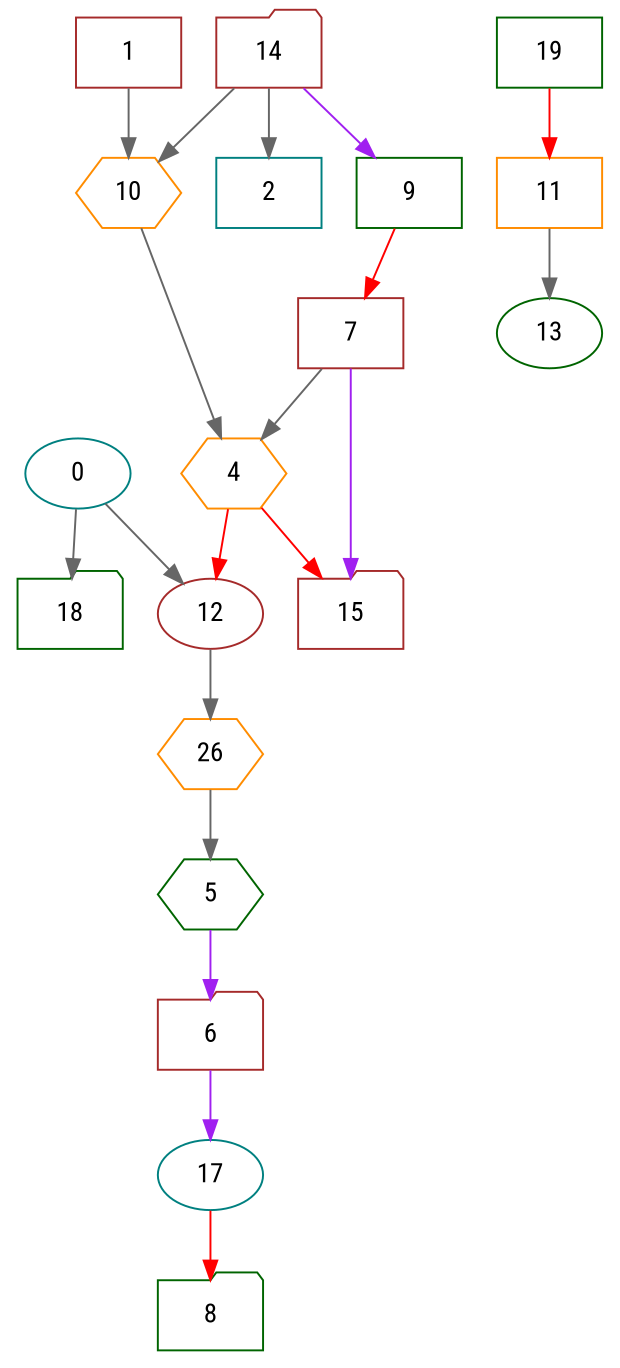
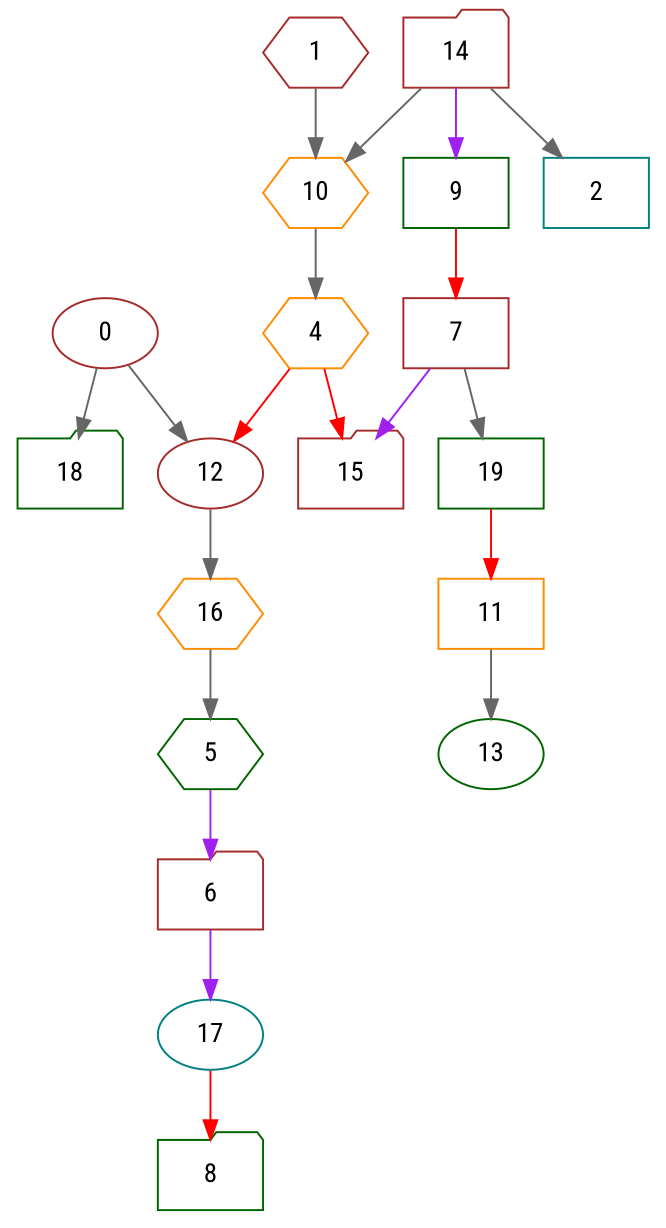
  strict digraph {
    fontname="Roboto Condensed"
    node [color=brown fontname="Roboto Condensed" shape=folder]
    edge [color=gray40 fontname="Roboto Condensed"]
-   0 [color=teal shape=ellipse]
+   0 [shape=ellipse]
    18 [color=darkgreen]
    12 [shape=ellipse]
    4 [color=darkorange shape=hexagon]
    15
-   16 [color=darkorange shape=hexagon label=26]
+   16 [color=darkorange shape=hexagon]
    5 [color=darkgreen shape=hexagon]
    6
    17 [color=teal shape=ellipse]
    8 [color=darkgreen]
    7 [shape=box]
    19 [color=darkgreen shape=box]
    11 [color=darkorange shape=box]
    13 [color=darkgreen shape=ellipse]
    9 [color=darkgreen shape=box]
    10 [color=darkorange shape=hexagon]
-   1 [shape=box]
+   1 [shape=hexagon]
    14
    2 [color=teal shape=box]
    0 -> 18
    0 -> 12
    12 -> 16
    4 -> 12 [color=red]
    4 -> 15 [color=red]
    16 -> 5
    5 -> 6 [color=purple]
    6 -> 17 [color=purple]
    17 -> 8 [color=red]
    7 -> 15 [color=purple]
-   7 -> 4
+   7 -> 19
    19 -> 11 [color=red]
    11 -> 13
    9 -> 7 [color=red]
    10 -> 4
    1 -> 10
    14 -> 9 [color=purple]
    14 -> 10
    14 -> 2
  }
